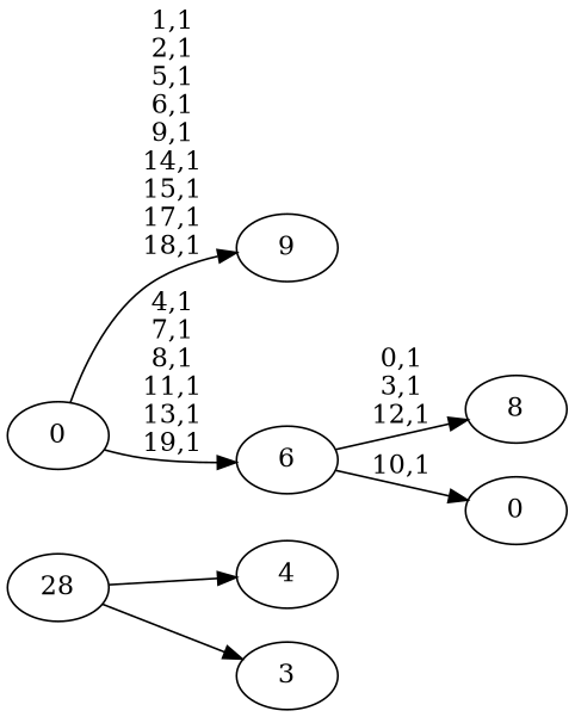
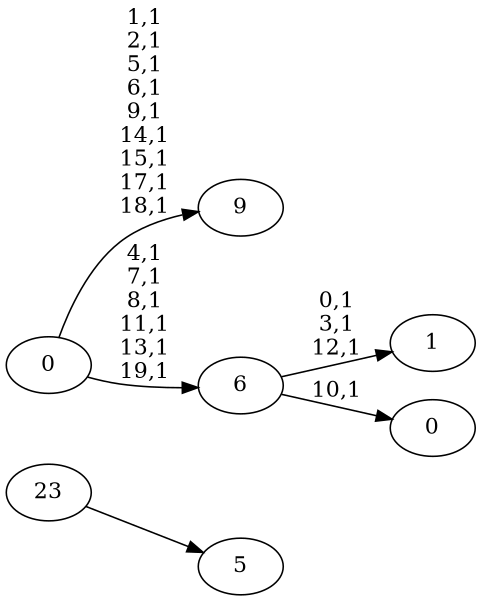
  digraph {
    rankdir=LR
-   n1 [label=4]
-   n2 [label=3]
-   23 [label=28]
+   n2 [label=5]
+   23
    n4 [label=9]
-   n5 [label=8]
+   n5 [label=1]
    n6 [label=0]
    6
    0
-   23 -> n1
    23 -> n2
    6 -> n5 [label="0,1\n3,1\n12,1"]
    6 -> n6 [label="10,1"]
    0 -> n4 [label="1,1\n2,1\n5,1\n6,1\n9,1\n14,1\n15,1\n17,1\n18,1"]
    0 -> 6 [label="4,1\n7,1\n8,1\n11,1\n13,1\n19,1"]
  }
